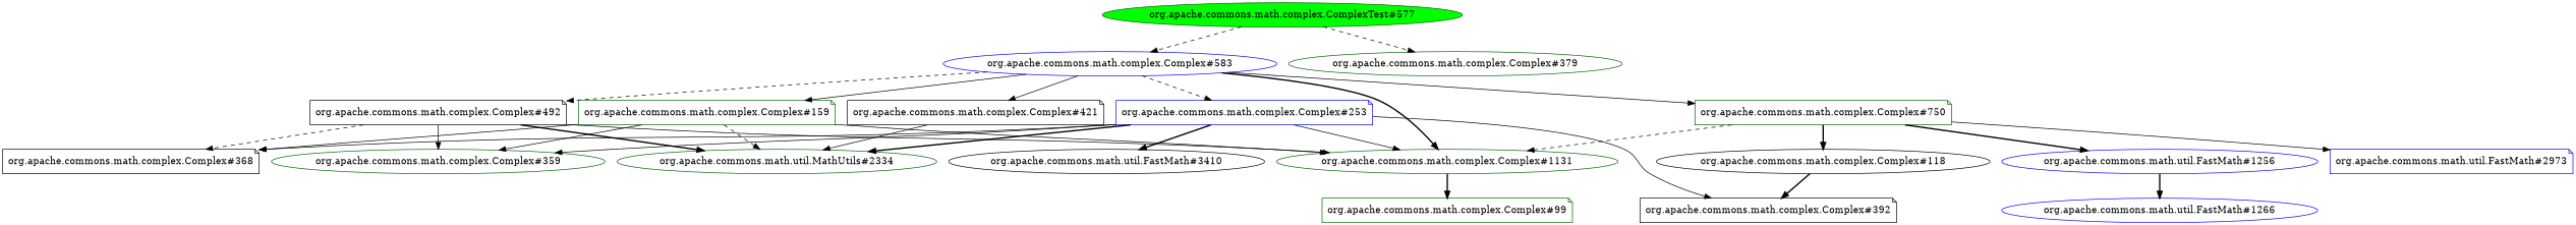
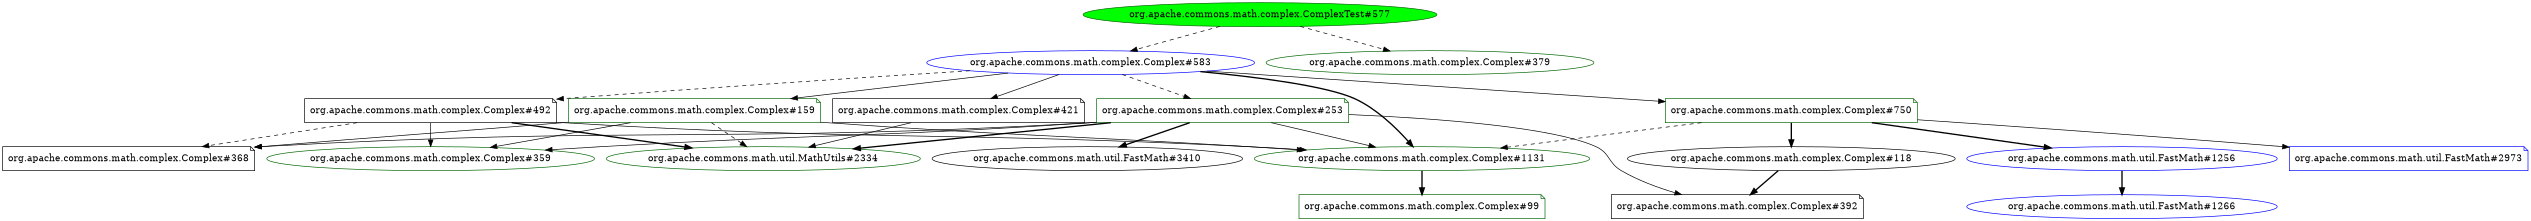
  digraph {
    node [color=darkgreen shape=ellipse]
    edge [style=solid]
    "org.apache.commons.math.complex.ComplexTest#577" [fillcolor=green style=filled]
    "org.apache.commons.math.complex.Complex#583" [color=blue]
    "org.apache.commons.math.complex.Complex#379"
    "org.apache.commons.math.complex.Complex#159" [shape=note]
    "org.apache.commons.math.complex.Complex#1131"
    "org.apache.commons.math.complex.Complex#492" [color=black shape=note]
-   "org.apache.commons.math.complex.Complex#253" [color=blue shape=note]
+   "org.apache.commons.math.complex.Complex#253" [shape=note]
    "org.apache.commons.math.complex.Complex#750" [shape=note]
    "org.apache.commons.math.complex.Complex#421" [color=black shape=note]
    "org.apache.commons.math.util.MathUtils#2334"
    "org.apache.commons.math.complex.Complex#368" [color=black shape=note]
    "org.apache.commons.math.complex.Complex#359"
    "org.apache.commons.math.complex.Complex#99" [shape=note]
    "org.apache.commons.math.complex.Complex#392" [color=black shape=note]
    "org.apache.commons.math.util.FastMath#3410" [color=black]
    "org.apache.commons.math.complex.Complex#118" [color=black]
    "org.apache.commons.math.util.FastMath#1256" [color=blue]
    "org.apache.commons.math.util.FastMath#2973" [color=blue shape=note]
    "org.apache.commons.math.util.FastMath#1266" [color=blue]
    "org.apache.commons.math.complex.ComplexTest#577" -> "org.apache.commons.math.complex.Complex#583" [style=dashed]
    "org.apache.commons.math.complex.ComplexTest#577" -> "org.apache.commons.math.complex.Complex#379" [style=dashed]
    "org.apache.commons.math.complex.Complex#583" -> "org.apache.commons.math.complex.Complex#159"
    "org.apache.commons.math.complex.Complex#583" -> "org.apache.commons.math.complex.Complex#1131" [style=bold]
    "org.apache.commons.math.complex.Complex#583" -> "org.apache.commons.math.complex.Complex#492" [style=dashed]
    "org.apache.commons.math.complex.Complex#583" -> "org.apache.commons.math.complex.Complex#253" [style=dashed]
    "org.apache.commons.math.complex.Complex#583" -> "org.apache.commons.math.complex.Complex#750"
    "org.apache.commons.math.complex.Complex#583" -> "org.apache.commons.math.complex.Complex#421"
    "org.apache.commons.math.complex.Complex#159" -> "org.apache.commons.math.complex.Complex#1131"
    "org.apache.commons.math.complex.Complex#159" -> "org.apache.commons.math.util.MathUtils#2334" [style=dashed]
    "org.apache.commons.math.complex.Complex#159" -> "org.apache.commons.math.complex.Complex#368"
    "org.apache.commons.math.complex.Complex#159" -> "org.apache.commons.math.complex.Complex#359"
    "org.apache.commons.math.complex.Complex#1131" -> "org.apache.commons.math.complex.Complex#99" [style=bold]
    "org.apache.commons.math.complex.Complex#492" -> "org.apache.commons.math.complex.Complex#1131"
    "org.apache.commons.math.complex.Complex#492" -> "org.apache.commons.math.util.MathUtils#2334" [style=bold]
    "org.apache.commons.math.complex.Complex#492" -> "org.apache.commons.math.complex.Complex#368" [style=dashed]
    "org.apache.commons.math.complex.Complex#492" -> "org.apache.commons.math.complex.Complex#359"
    "org.apache.commons.math.complex.Complex#253" -> "org.apache.commons.math.complex.Complex#1131"
    "org.apache.commons.math.complex.Complex#253" -> "org.apache.commons.math.util.MathUtils#2334" [style=bold]
    "org.apache.commons.math.complex.Complex#253" -> "org.apache.commons.math.complex.Complex#368"
    "org.apache.commons.math.complex.Complex#253" -> "org.apache.commons.math.complex.Complex#359"
    "org.apache.commons.math.complex.Complex#253" -> "org.apache.commons.math.complex.Complex#392"
    "org.apache.commons.math.complex.Complex#253" -> "org.apache.commons.math.util.FastMath#3410" [style=bold]
    "org.apache.commons.math.complex.Complex#750" -> "org.apache.commons.math.complex.Complex#1131" [style=dashed]
    "org.apache.commons.math.complex.Complex#750" -> "org.apache.commons.math.complex.Complex#118" [style=bold]
    "org.apache.commons.math.complex.Complex#750" -> "org.apache.commons.math.util.FastMath#1256" [style=bold]
    "org.apache.commons.math.complex.Complex#750" -> "org.apache.commons.math.util.FastMath#2973"
    "org.apache.commons.math.complex.Complex#421" -> "org.apache.commons.math.util.MathUtils#2334"
    "org.apache.commons.math.complex.Complex#118" -> "org.apache.commons.math.complex.Complex#392" [style=bold]
    "org.apache.commons.math.util.FastMath#1256" -> "org.apache.commons.math.util.FastMath#1266" [style=bold]
  }
